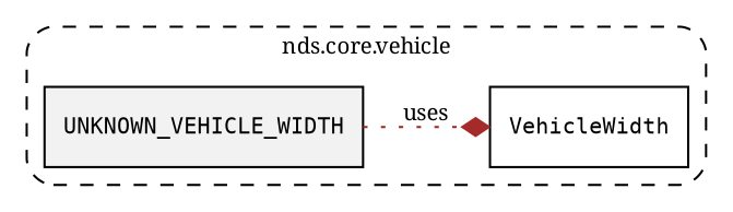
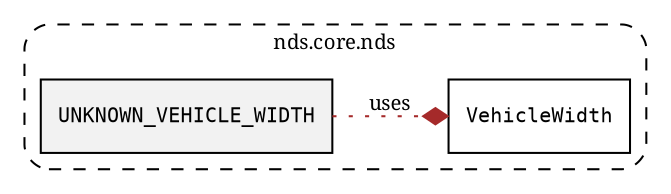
  digraph {
    fontsize=10
    rankdir=LR
    fontname="Noto Serif"
    node [fontsize=10 shape=box fontname="Noto Serif"]
    n1 [fillcolor="#0000000D" label=<<font face="monospace"><table align="center" border="0" cellspacing="0" cellpadding="0"><tr><td href="../../../content/packages/nds.core.vehicle.html#Constant-UNKNOWN_VEHICLE_WIDTH" title="Constant defined in nds.core.vehicle">UNKNOWN_VEHICLE_WIDTH</td></tr></table></font>> style=filled]
    n2 [label=<<font face="monospace"><table align="center" border="0" cellspacing="0" cellpadding="0"><tr><td href="../../../content/packages/nds.core.vehicle.html#Subtype-VehicleWidth" title="Subtype defined in nds.core.vehicle">VehicleWidth</td></tr></table></font>>]
    subgraph cluster_1 {
-     label="nds.core.vehicle"
+     label="nds.core.nds"
      style="dashed, rounded"
      n1
      n2
    }
    n1 -> n2 [fontsize=10 label=uses color=brown style=dotted arrowhead=diamond fontname="Noto Serif"]
  }
